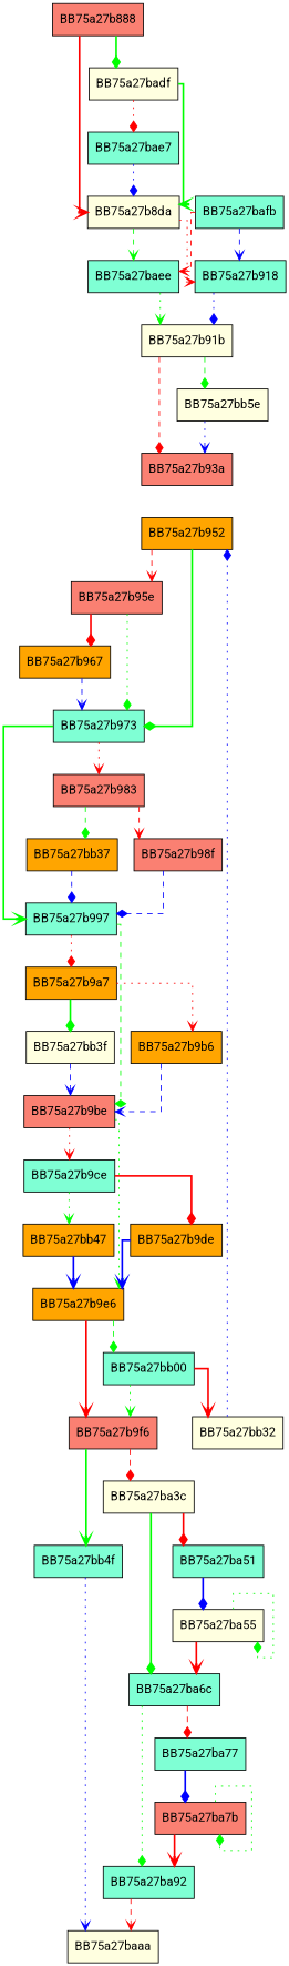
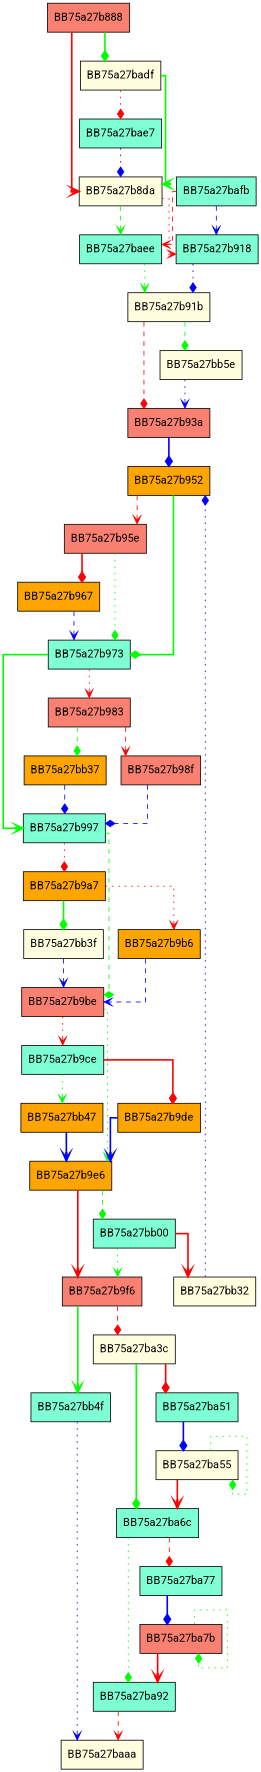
  digraph {
    fontname=Roboto
    splines=ortho
    node [fillcolor=aquamarine fontname=Roboto shape=box style=filled]
    edge [arrowhead=vee color=red fontname=Roboto style=bold]
    BB75a27b888 [fillcolor=salmon]
    BB75a27badf [fillcolor=lightyellow]
    BB75a27b8da [fillcolor=lightyellow]
    BB75a27bae7
    BB75a27baee
    BB75a27b918
    BB75a27b91b [fillcolor=lightyellow]
    BB75a27bb5e [fillcolor=lightyellow]
    BB75a27b93a [fillcolor=salmon]
    BB75a27bafb
    BB75a27b952 [fillcolor=orange]
    BB75a27b973
    BB75a27b95e [fillcolor=salmon]
    BB75a27b997
    BB75a27b983 [fillcolor=salmon]
    BB75a27b967 [fillcolor=orange]
    BB75a27b9be [fillcolor=salmon]
    BB75a27b9a7 [fillcolor=orange]
    BB75a27bb37 [fillcolor=orange]
    BB75a27b98f [fillcolor=salmon]
    BB75a27b9e6 [fillcolor=orange]
    BB75a27b9ce
    BB75a27bb3f [fillcolor=lightyellow]
    BB75a27b9b6 [fillcolor=orange]
    BB75a27bb00
    BB75a27b9f6 [fillcolor=salmon]
    BB75a27bb47 [fillcolor=orange]
    BB75a27b9de [fillcolor=orange]
    BB75a27bb32 [fillcolor=lightyellow]
    BB75a27bb4f
    BB75a27ba3c [fillcolor=lightyellow]
    BB75a27baaa [fillcolor=lightyellow]
    BB75a27ba6c
    BB75a27ba51
    BB75a27ba92
    BB75a27ba77
    BB75a27ba55 [fillcolor=lightyellow]
    BB75a27ba7b [fillcolor=salmon]
    BB75a27b888 -> BB75a27badf [arrowhead=diamond color=green]
    BB75a27b888 -> BB75a27b8da
    BB75a27badf -> BB75a27b8da [color=green]
    BB75a27badf -> BB75a27bae7 [arrowhead=diamond style=dotted]
    BB75a27b8da -> BB75a27baee [color=green style=dashed]
    BB75a27b8da -> BB75a27b918 [style=dotted]
    BB75a27bae7 -> BB75a27b8da [arrowhead=diamond color=blue style=dotted]
    BB75a27baee -> BB75a27b91b [color=green style=dotted]
    BB75a27b918 -> BB75a27b91b [arrowhead=diamond color=blue style=dotted]
    BB75a27b91b -> BB75a27bb5e [arrowhead=diamond color=green style=dashed]
    BB75a27b91b -> BB75a27b93a [arrowhead=diamond style=dashed]
    BB75a27bb5e -> BB75a27b93a [color=blue style=dotted]
+   BB75a27b93a -> BB75a27b952 [arrowhead=diamond color=blue]
    BB75a27bafb -> BB75a27baee [style=dashed]
    BB75a27bafb -> BB75a27b918 [color=blue style=dashed]
    BB75a27b952 -> BB75a27b973 [arrowhead=diamond color=green]
    BB75a27b952 -> BB75a27b95e [style=dashed]
    BB75a27b973 -> BB75a27b997 [color=green]
    BB75a27b973 -> BB75a27b983 [style=dotted]
    BB75a27b95e -> BB75a27b973 [arrowhead=diamond color=green style=dotted]
    BB75a27b95e -> BB75a27b967 [arrowhead=diamond]
    BB75a27b997 -> BB75a27b9be [arrowhead=diamond color=green style=dashed]
    BB75a27b997 -> BB75a27b9a7 [arrowhead=diamond style=dotted]
    BB75a27b983 -> BB75a27bb37 [arrowhead=diamond color=green style=dashed]
    BB75a27b983 -> BB75a27b98f [style=dashed]
    BB75a27b967 -> BB75a27b973 [color=blue style=dashed]
    BB75a27b9be -> BB75a27b9e6 [color=green style=dotted]
    BB75a27b9be -> BB75a27b9ce [style=dotted]
    BB75a27b9a7 -> BB75a27bb3f [arrowhead=diamond color=green]
    BB75a27b9a7 -> BB75a27b9b6 [style=dotted]
    BB75a27bb37 -> BB75a27b997 [arrowhead=diamond color=blue style=dashed]
    BB75a27b98f -> BB75a27b997 [arrowhead=diamond color=blue style=dashed]
    BB75a27b9e6 -> BB75a27bb00 [arrowhead=diamond color=green style=dashed]
    BB75a27b9e6 -> BB75a27b9f6
    BB75a27b9ce -> BB75a27bb47 [color=green style=dotted]
    BB75a27b9ce -> BB75a27b9de [arrowhead=diamond]
    BB75a27bb3f -> BB75a27b9be [color=blue style=dashed]
    BB75a27b9b6 -> BB75a27b9be [color=blue style=dashed]
    BB75a27bb00 -> BB75a27b9f6 [color=green style=dotted]
    BB75a27bb00 -> BB75a27bb32
    BB75a27b9f6 -> BB75a27bb4f [color=green]
    BB75a27b9f6 -> BB75a27ba3c [arrowhead=diamond style=dashed]
    BB75a27bb47 -> BB75a27b9e6 [color=blue]
    BB75a27b9de -> BB75a27b9e6 [color=blue]
    BB75a27bb32 -> BB75a27b952 [arrowhead=diamond color=blue style=dotted]
    BB75a27bb4f -> BB75a27baaa [color=blue style=dotted]
    BB75a27ba3c -> BB75a27ba6c [arrowhead=diamond color=green]
    BB75a27ba3c -> BB75a27ba51 [arrowhead=diamond]
    BB75a27ba6c -> BB75a27ba92 [arrowhead=diamond color=green style=dotted]
    BB75a27ba6c -> BB75a27ba77 [arrowhead=diamond style=dashed]
    BB75a27ba51 -> BB75a27ba55 [arrowhead=diamond color=blue]
    BB75a27ba92 -> BB75a27baaa [style=dashed]
    BB75a27ba77 -> BB75a27ba7b [arrowhead=diamond color=blue]
    BB75a27ba55 -> BB75a27ba6c
    BB75a27ba55 -> BB75a27ba55 [arrowhead=diamond color=green style=dotted]
    BB75a27ba7b -> BB75a27ba92
    BB75a27ba7b -> BB75a27ba7b [arrowhead=diamond color=green style=dotted]
  }
